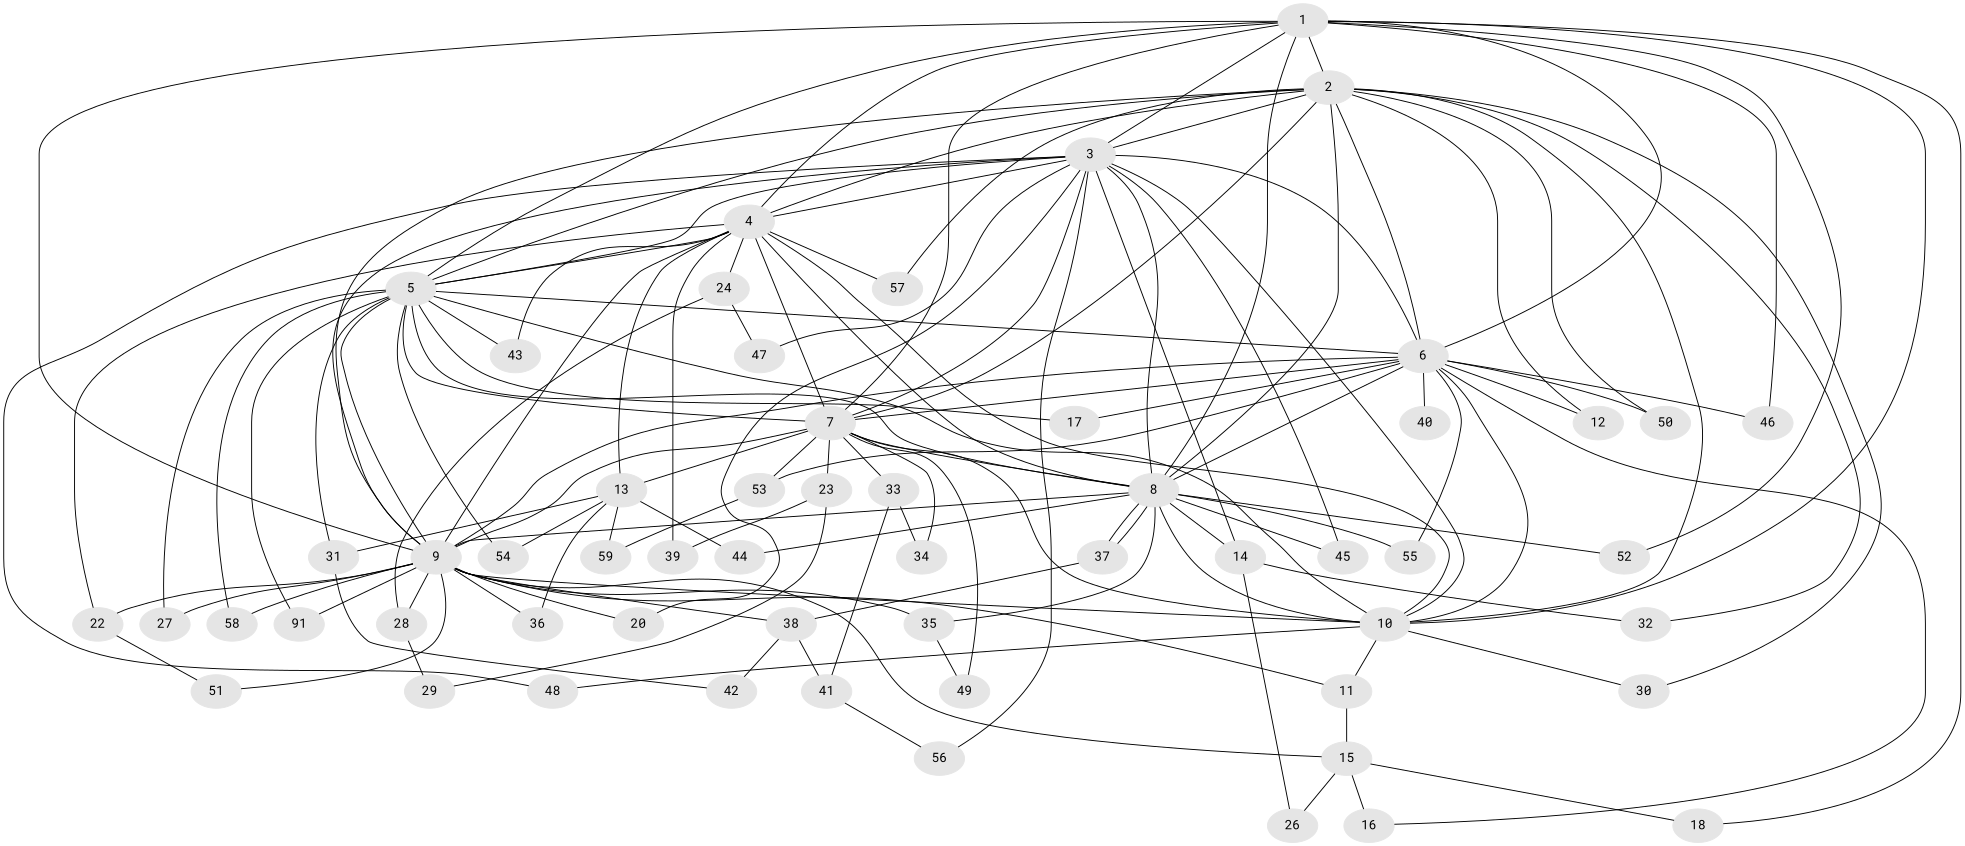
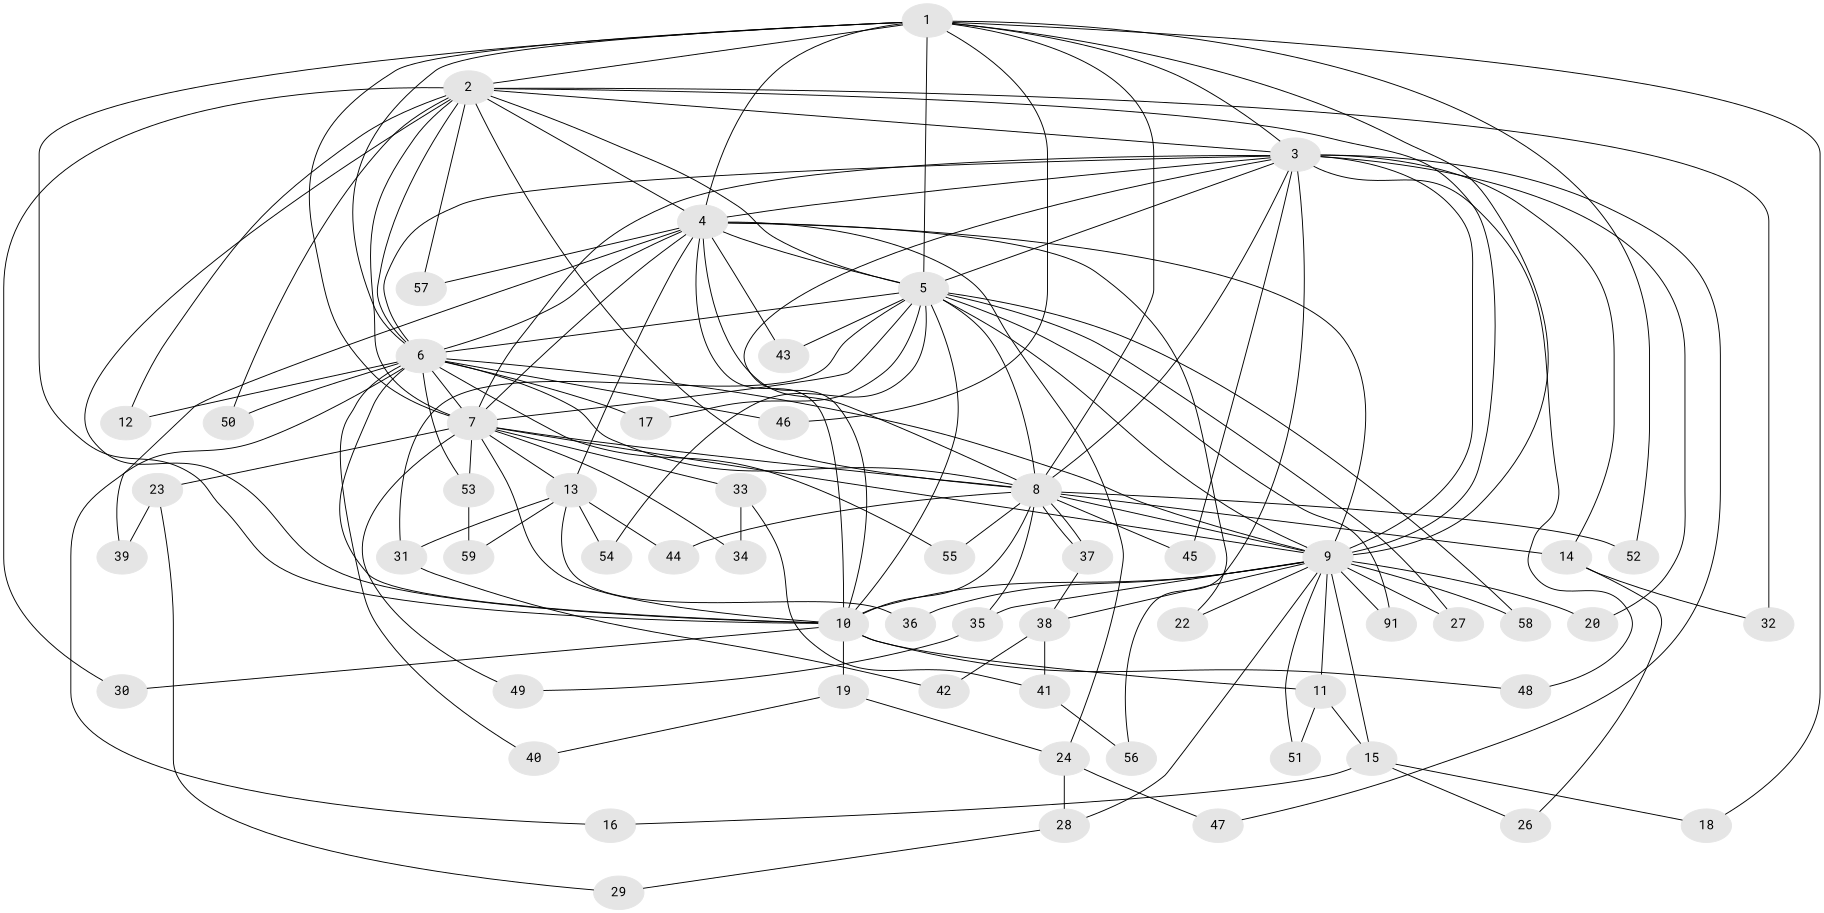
  graph {
    fontname="Roboto Mono"
    node [color=gray90 fontname="Roboto Mono" style=filled]
    edge [fontname="Roboto Mono"]
    1
    2
    3
    4
    5
    6
    7
    8
    9
    10
    18
    46
    52
    12
    30
    32
    50
    57
    14
    20
    45
    47
    48
    56
    13
    22
    24
    39
    43
    17
    n31 [label=91]
    27
    31
    54
    58
    16
    40
    53
    55
    23
    33
    34
    49
    35
    37
    44
    11
    15
    28
    36
    38
    51
+   19
    26
    59
    42
    29
    41
    1 -- 2
    1 -- 3
    1 -- 4
    1 -- 5
    1 -- 6
    1 -- 7
    1 -- 8
    1 -- 9
    1 -- 10
    1 -- 18
    1 -- 46
    1 -- 52
    2 -- 3
    2 -- 4
    2 -- 5
    2 -- 6
    2 -- 7
    2 -- 8
    2 -- 9
    2 -- 10
    2 -- 12
    2 -- 30
    2 -- 32
    2 -- 50
    2 -- 57
    3 -- 4
    3 -- 5
    3 -- 6
    3 -- 7
    3 -- 8
    3 -- 9
    3 -- 10
    3 -- 14
    3 -- 20
    3 -- 45
    3 -- 47
    3 -- 48
    3 -- 56
    4 -- 5
+   4 -- 6
    4 -- 7
    4 -- 8
    4 -- 9
    4 -- 10
    4 -- 57
    4 -- 13
    4 -- 22
    4 -- 24
    4 -- 39
    4 -- 43
    5 -- 6
    5 -- 7
    5 -- 8
    5 -- 9
    5 -- 10
    5 -- 43
    5 -- 17
    5 -- n31
    5 -- 27
    5 -- 31
    5 -- 54
    5 -- 58
    6 -- 7
    6 -- 8
    6 -- 9
    6 -- 10
    6 -- 46
    6 -- 12
    6 -- 50
    6 -- 17
    6 -- 16
    6 -- 40
    6 -- 53
    6 -- 55
    7 -- 8
    7 -- 9
    7 -- 10
    7 -- 13
    7 -- 53
    7 -- 23
    7 -- 33
    7 -- 34
    7 -- 49
    8 -- 9
    8 -- 10
    8 -- 52
    8 -- 14
    8 -- 45
    8 -- 55
    8 -- 35
    8 -- 37
    8 -- 37
    8 -- 44
    9 -- 10
    9 -- 20
    9 -- 22
    9 -- n31
    9 -- 27
    9 -- 58
    9 -- 35
    9 -- 11
    9 -- 15
    9 -- 28
    9 -- 36
    9 -- 38
    9 -- 51
    10 -- 30
    10 -- 48
    10 -- 11
+   10 -- 19
    14 -- 32
    14 -- 26
    13 -- 31
    13 -- 54
    13 -- 44
    13 -- 36
    13 -- 59
    24 -- 47
    24 -- 28
    31 -- 42
    53 -- 59
    23 -- 39
    23 -- 29
    33 -- 34
    33 -- 41
    35 -- 49
    37 -- 38
    11 -- 15
-   22 -- 51
+   11 -- 51
    15 -- 18
    15 -- 16
    15 -- 26
    28 -- 29
    38 -- 42
    38 -- 41
+   19 -- 24
+   19 -- 40
    41 -- 56
  }
